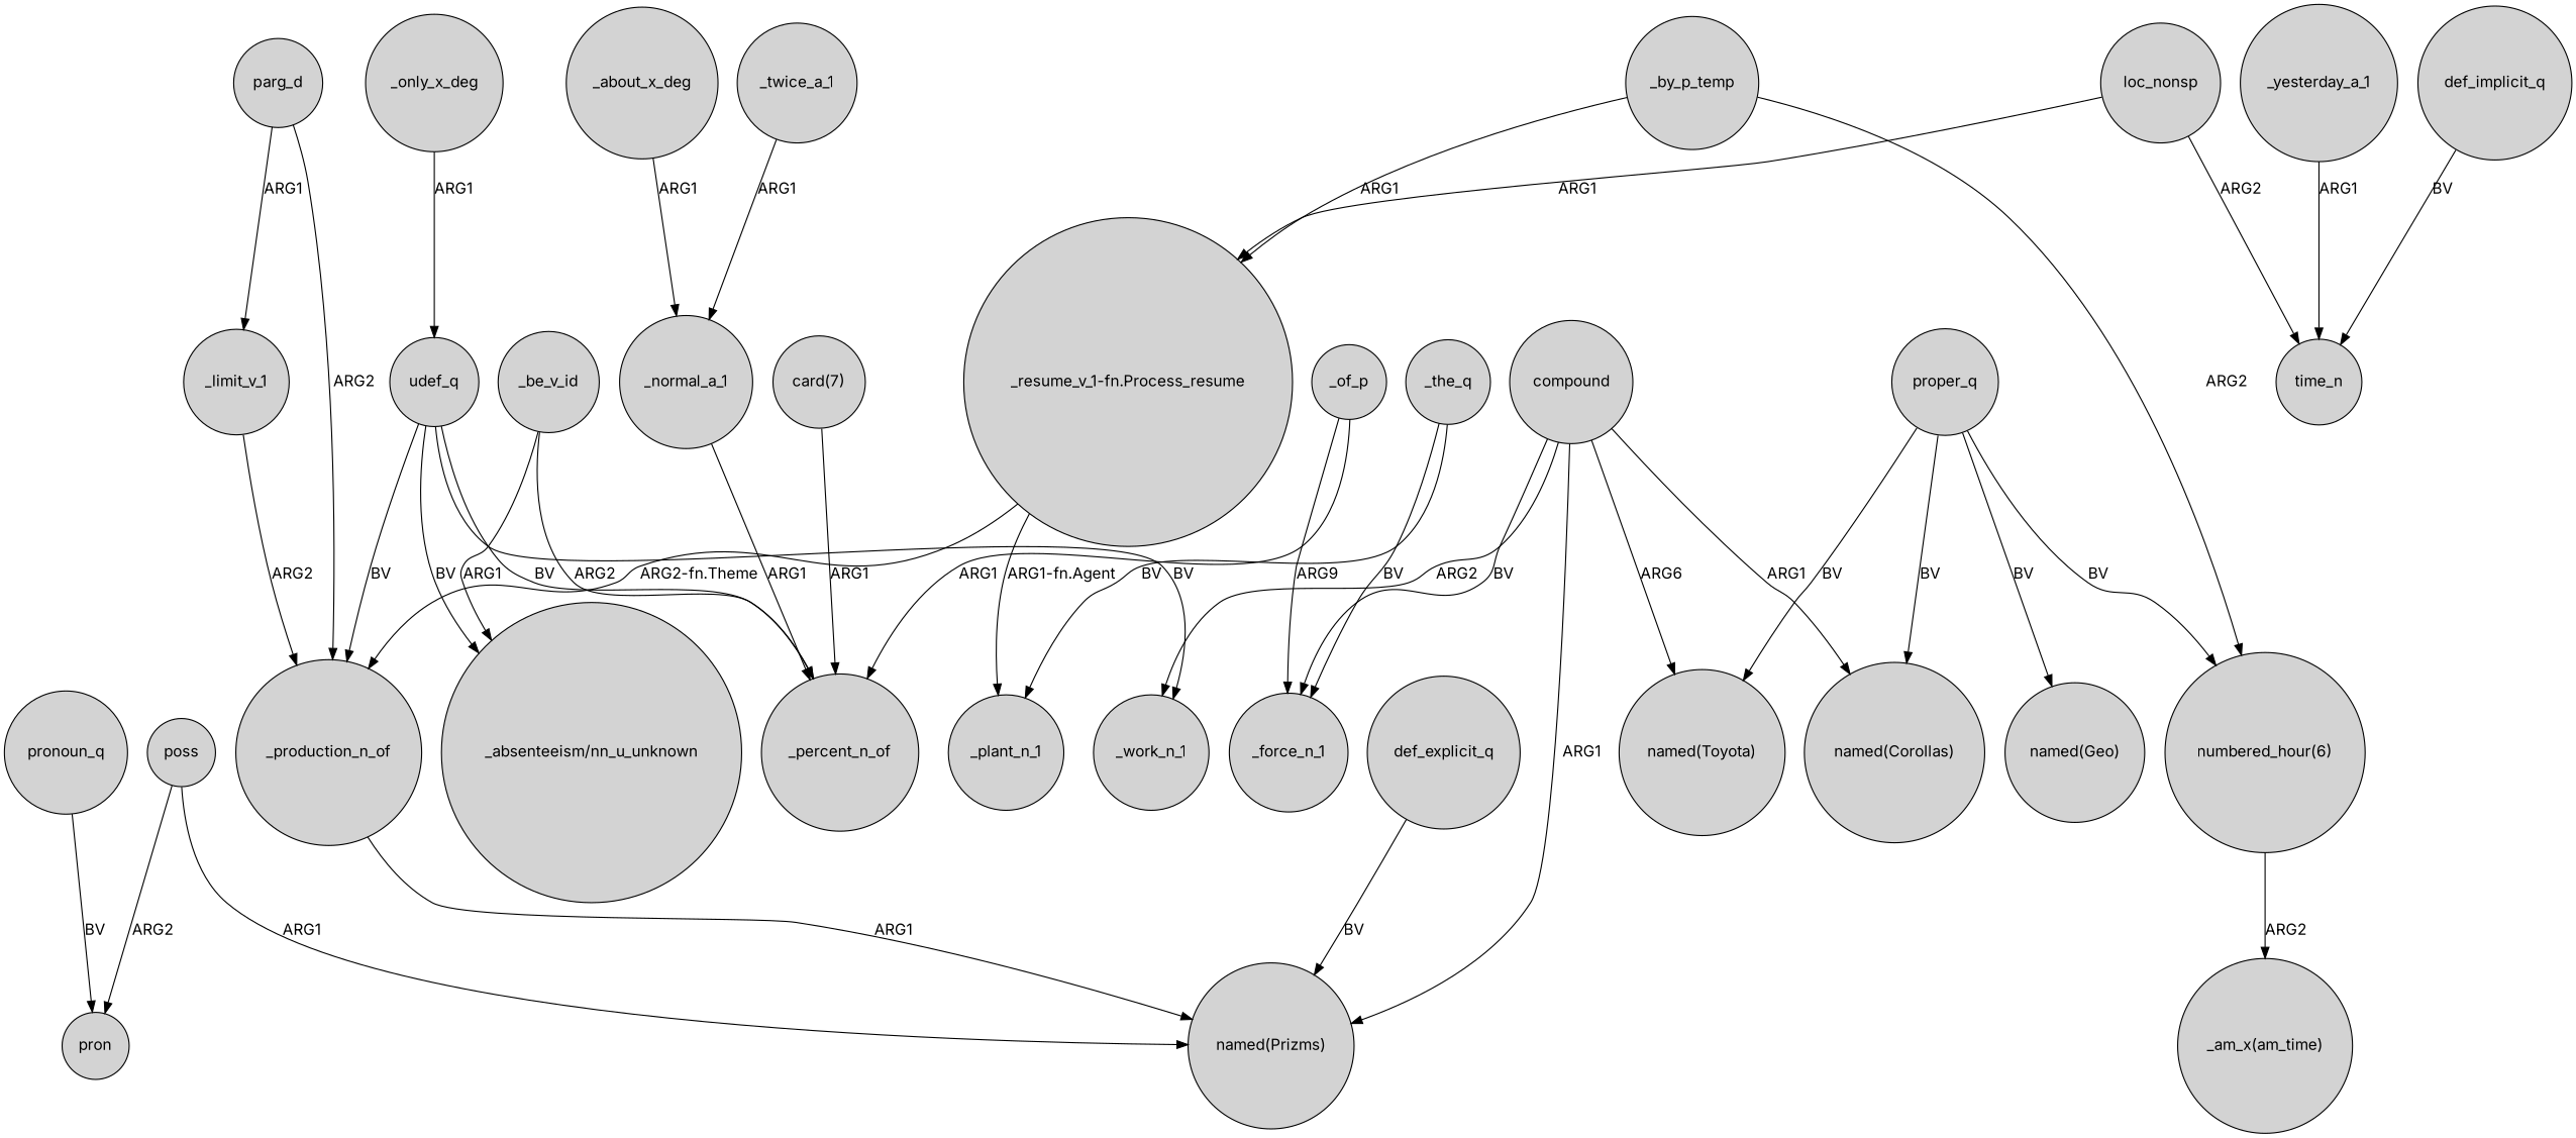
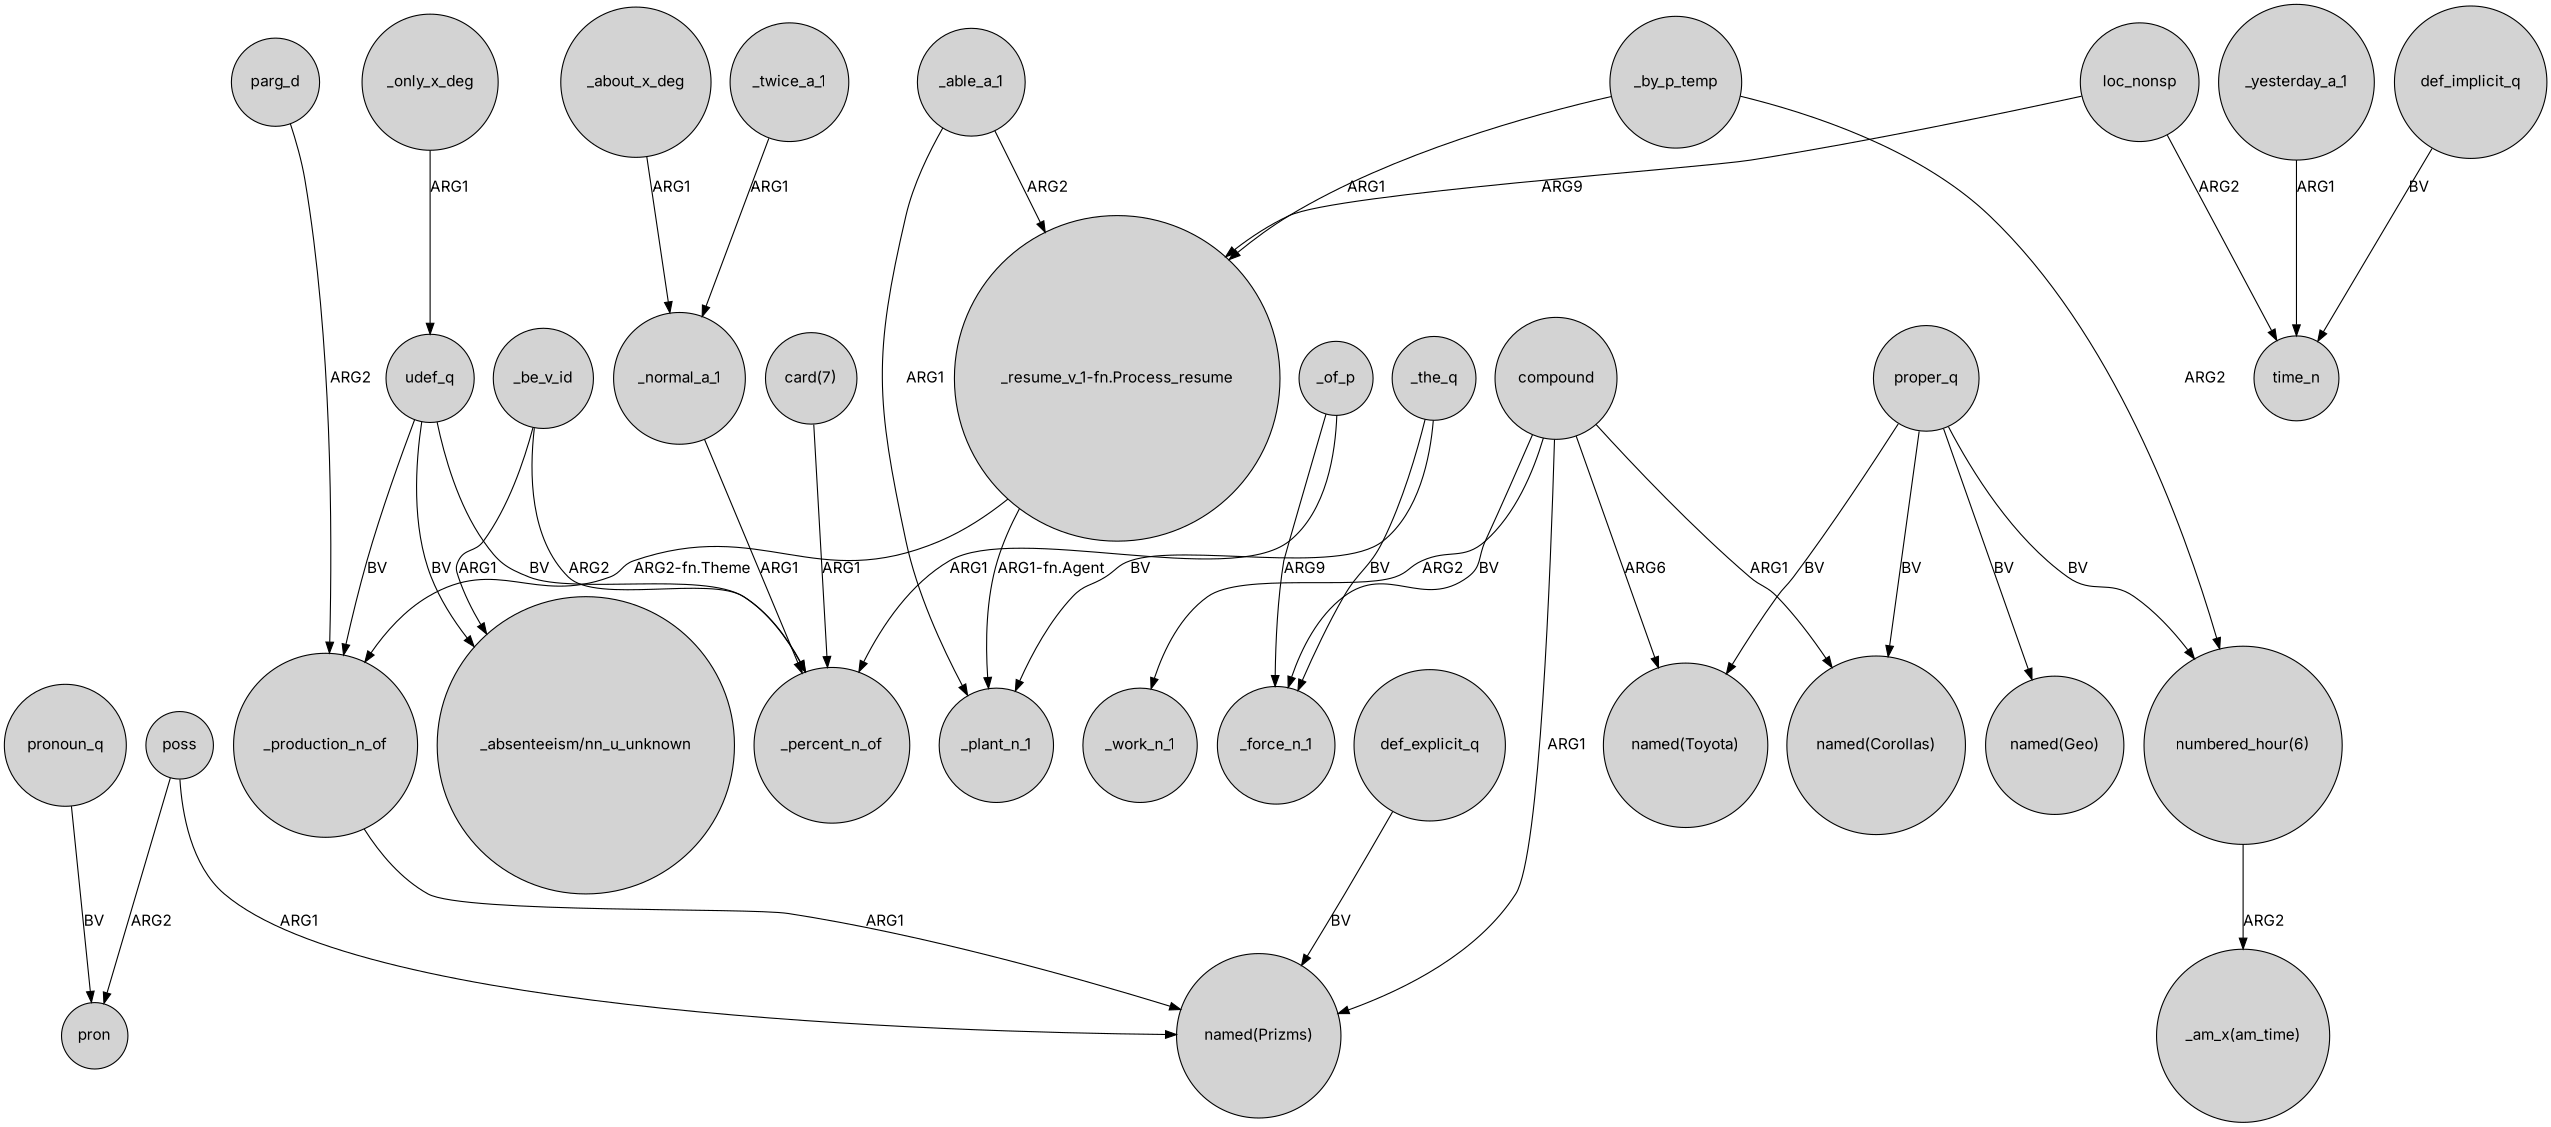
  digraph {
    fontname=Inter
    node [fontname=Inter shape=circle style=filled]
    edge [fontname=Inter]
    parg_d
-   _limit_v_1
    _production_n_of
    "named(Prizms)"
    udef_q
    _percent_n_of
    _work_n_1
    "_absenteeism/nn_u_unknown"
    "_resume_v_1-fn.Process_resume"
    _plant_n_1
    _only_x_deg
    _be_v_id
    _yesterday_a_1
    time_n
    poss
    pron
    _the_q
    _force_n_1
    _of_p
    compound
    "named(Toyota)"
    "named(Corollas)"
    _twice_a_1
    _normal_a_1
    "card(7)"
    loc_nonsp
    "numbered_hour(6)"
    "_am_x(am_time)"
    pronoun_q
    def_explicit_q
    proper_q
    "named(Geo)"
    def_implicit_q
+   _able_a_1
    _by_p_temp
    _about_x_deg
-   parg_d -> _limit_v_1 [label=ARG1]
    parg_d -> _production_n_of [label=ARG2]
-   _limit_v_1 -> _production_n_of [label=ARG2]
    _production_n_of -> "named(Prizms)" [label=ARG1]
    udef_q -> _production_n_of [label=BV]
    udef_q -> _percent_n_of [label=BV]
-   udef_q -> _work_n_1 [label=BV]
    udef_q -> "_absenteeism/nn_u_unknown" [label=BV]
    "_resume_v_1-fn.Process_resume" -> _production_n_of [label="ARG2-fn.Theme"]
    "_resume_v_1-fn.Process_resume" -> _plant_n_1 [label="ARG1-fn.Agent"]
    _only_x_deg -> udef_q [label=ARG1]
    _be_v_id -> _percent_n_of [label=ARG2]
    _be_v_id -> "_absenteeism/nn_u_unknown" [label=ARG1]
    _yesterday_a_1 -> time_n [label=ARG1]
    poss -> "named(Prizms)" [label=ARG1]
    poss -> pron [label=ARG2]
    _the_q -> _plant_n_1 [label=BV]
    _the_q -> _force_n_1 [label=BV]
    _of_p -> _percent_n_of [label=ARG1]
    _of_p -> _force_n_1 [label=ARG9]
    compound -> "named(Prizms)" [label=ARG1]
    compound -> _work_n_1 [label=ARG2]
    compound -> _force_n_1 [label=BV]
    compound -> "named(Toyota)" [label=ARG6]
    compound -> "named(Corollas)" [label=ARG1]
    _twice_a_1 -> _normal_a_1 [label=ARG1]
    _normal_a_1 -> _percent_n_of [label=ARG1]
    "card(7)" -> _percent_n_of [label=ARG1]
-   loc_nonsp -> "_resume_v_1-fn.Process_resume" [label=ARG1]
+   loc_nonsp -> "_resume_v_1-fn.Process_resume" [label=ARG9]
    loc_nonsp -> time_n [label=ARG2]
    "numbered_hour(6)" -> "_am_x(am_time)" [label=ARG2]
    pronoun_q -> pron [label=BV]
    def_explicit_q -> "named(Prizms)" [label=BV]
    proper_q -> "named(Toyota)" [label=BV]
    proper_q -> "named(Corollas)" [label=BV]
    proper_q -> "numbered_hour(6)" [label=BV]
    proper_q -> "named(Geo)" [label=BV]
    def_implicit_q -> time_n [label=BV]
+   _able_a_1 -> "_resume_v_1-fn.Process_resume" [label=ARG2]
+   _able_a_1 -> _plant_n_1 [label=ARG1]
    _by_p_temp -> "_resume_v_1-fn.Process_resume" [label=ARG1]
    _by_p_temp -> "numbered_hour(6)" [label=ARG2]
    _about_x_deg -> _normal_a_1 [label=ARG1]
  }
